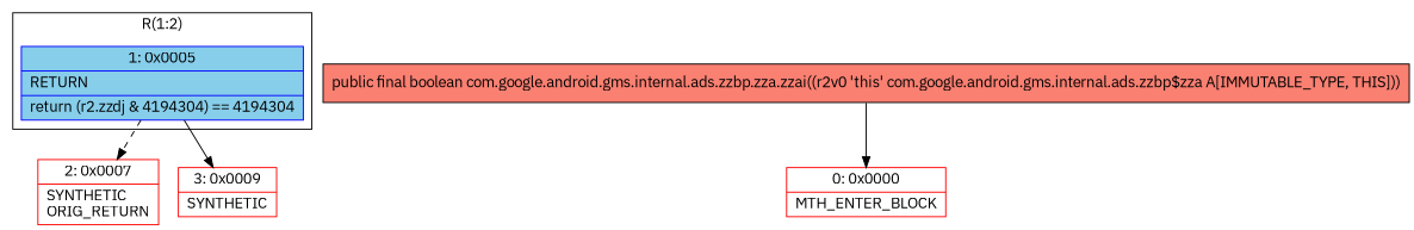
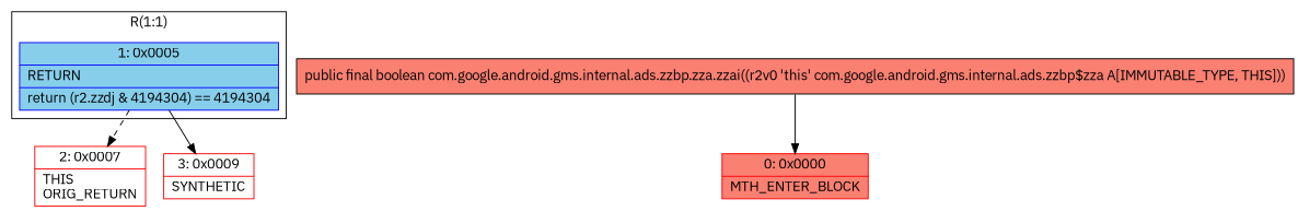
  digraph {
    fontname="IBM Plex Sans"
    node [color=red fillcolor=white fontname="IBM Plex Sans" shape=record style=filled]
    edge [fontname="IBM Plex Sans" style=solid]
    n1 [color=blue fillcolor=skyblue label="{1\:\ 0x0005|RETURN\l|return (r2.zzdj & 4194304) == 4194304\l}"]
-   n2 [label="{2\:\ 0x0007|SYNTHETIC\lORIG_RETURN\l}"]
+   n2 [label="{2\:\ 0x0007|THIS\lORIG_RETURN\l}"]
    n3 [label="{3\:\ 0x0009|SYNTHETIC\l}"]
-   n4 [label="{0\:\ 0x0000|MTH_ENTER_BLOCK\l}"]
+   n4 [fillcolor=salmon label="{0\:\ 0x0000|MTH_ENTER_BLOCK\l}"]
    n5 [fillcolor=salmon label="{public final boolean com.google.android.gms.internal.ads.zzbp.zza.zzai((r2v0 'this' com.google.android.gms.internal.ads.zzbp$zza A[IMMUTABLE_TYPE, THIS])) }" color=""]
    subgraph cluster_1 {
-     label="R(1:2)"
+     label="R(1:1)"
      n1
    }
    n1 -> n2 [style=dashed]
    n1 -> n3
    n5 -> n4
  }
